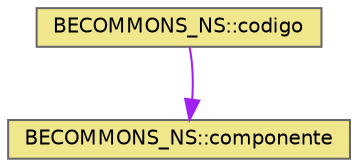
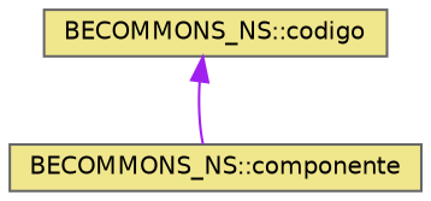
  digraph {
    node [color=gray40 fillcolor=khaki fontname=Helvetica fontsize=10 shape=box style=filled]
    n1 [fontcolor=black height=0.2 label="BECOMMONS_NS::codigo" width=0.4]
    n2 [height=0.2 label="BECOMMONS_NS::componente" width=0.4]
-   n2 -> n1 [color=purple dir=back fontname=Helvetica fontsize=10 labelfontname=Helvetica labelfontsize=10 style=solid]
+   n1 -> n2 [color=purple dir=back fontname=Helvetica fontsize=10 labelfontname=Helvetica labelfontsize=10 style=solid]
  }
